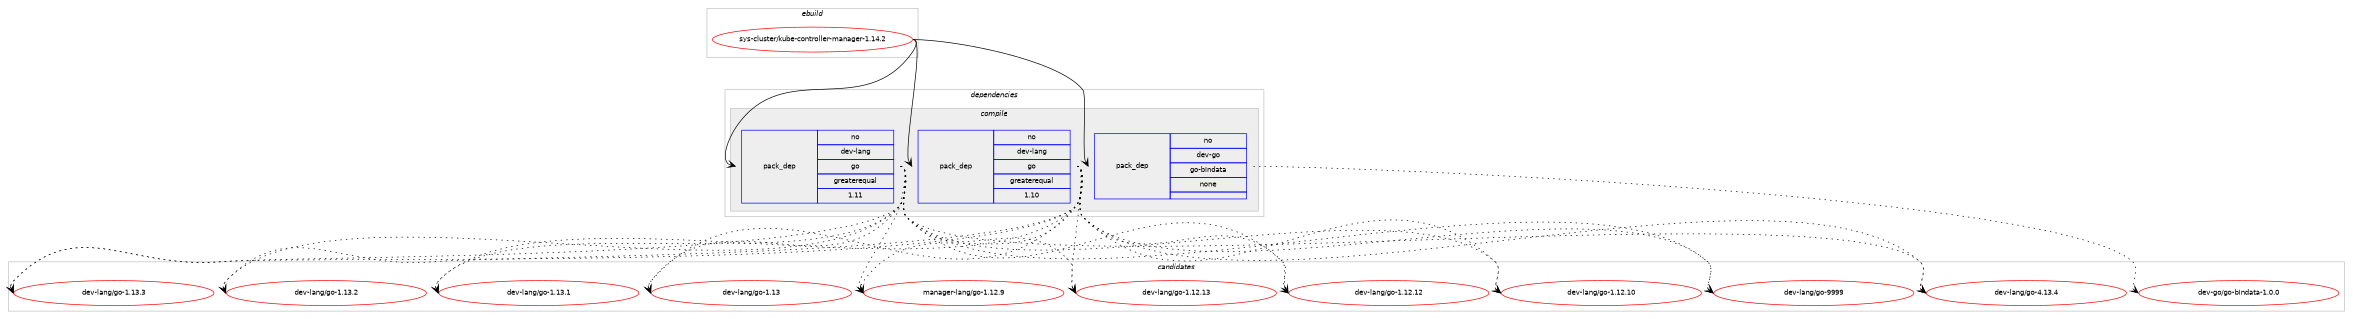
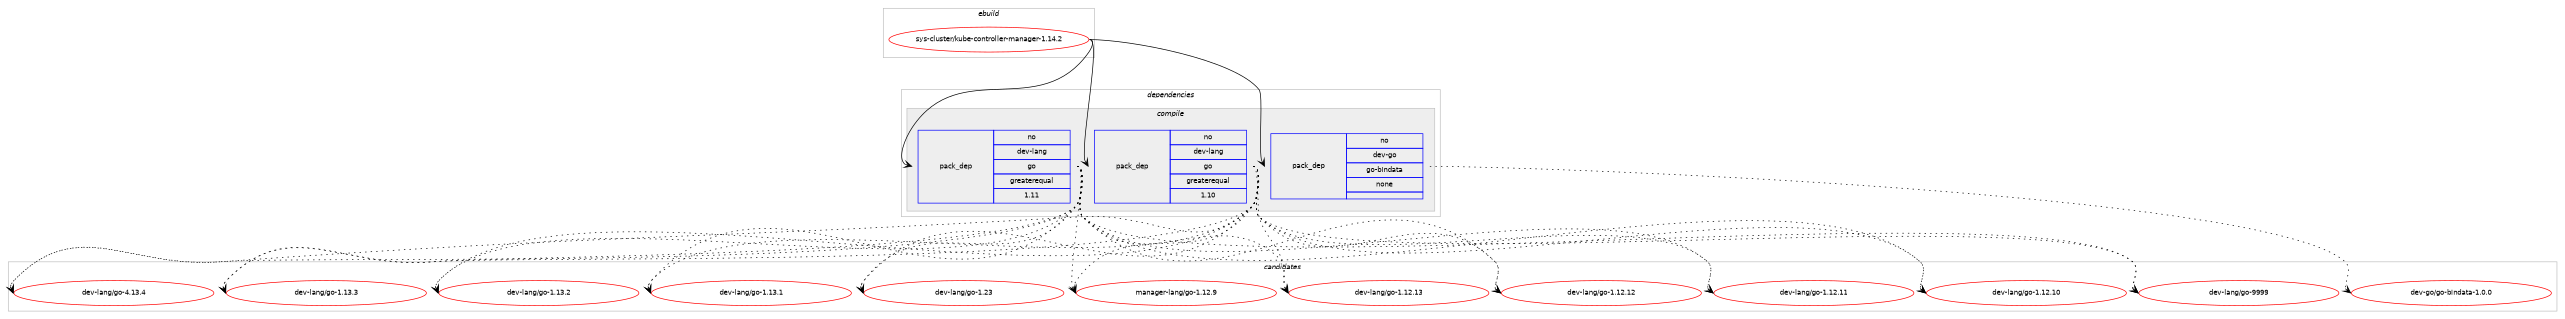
  digraph {
    compound=true
    concentrate=true
    fontname=Helvetica
    fontsize=10
    newrank=true
    rankdir=TB
    ranksep=1.5
    node [color=red fontname=Helvetica fontsize=10]
    edge [arrowhead=vee headport=w style=dotted tailport=e weight=100]
    n1 [label="sys-cluster/kube-controller-manager-1.14.2" width=4]
    n2 [color=blue label=<<TABLE BORDER="0" CELLBORDER="1" CELLSPACING="0" CELLPADDING="4" WIDTH="220"><TR><TD ROWSPAN="6" CELLPADDING="30">pack_dep</TD></TR><TR><TD WIDTH="110">no</TD></TR><TR><TD>dev-go</TD></TR><TR><TD>go-bindata</TD></TR><TR><TD>none</TD></TR><TR><TD></TD></TR></TABLE>> shape=none]
    n3 [color=blue label=<<TABLE BORDER="0" CELLBORDER="1" CELLSPACING="0" CELLPADDING="4" WIDTH="220"><TR><TD ROWSPAN="6" CELLPADDING="30">pack_dep</TD></TR><TR><TD WIDTH="110">no</TD></TR><TR><TD>dev-lang</TD></TR><TR><TD>go</TD></TR><TR><TD>greaterequal</TD></TR><TR><TD>1.10</TD></TR></TABLE>> shape=none]
    n4 [color=blue label=<<TABLE BORDER="0" CELLBORDER="1" CELLSPACING="0" CELLPADDING="4" WIDTH="220"><TR><TD ROWSPAN="6" CELLPADDING="30">pack_dep</TD></TR><TR><TD WIDTH="110">no</TD></TR><TR><TD>dev-lang</TD></TR><TR><TD>go</TD></TR><TR><TD>greaterequal</TD></TR><TR><TD>1.11</TD></TR></TABLE>> shape=none]
    n5 [label="dev-go/go-bindata-1.0.0" width=4]
    n6 [label="dev-lang/go-1.12.10" width=4]
+   n7 [label="dev-lang/go-1.12.11" width=4]
    n8 [label="dev-lang/go-1.12.12" width=4]
    n9 [label="dev-lang/go-1.12.13" width=4]
    n10 [label="manager-lang/go-1.12.9" width=4]
-   n11 [label="dev-lang/go-1.13" width=4]
+   n11 [label="dev-lang/go-1.23" width=4]
    n12 [label="dev-lang/go-1.13.1" width=4]
    n13 [label="dev-lang/go-1.13.2" width=4]
    n14 [label="dev-lang/go-1.13.3" width=4]
    n15 [label="dev-lang/go-4.13.4" width=4]
    n16 [label="dev-lang/go-9999" width=4]
    subgraph cluster_1 {
      color=gray
      label=<<i>ebuild</i>>
      rank=same
      n1
    }
    subgraph cluster_2 {
      color=gray
      label=<<i>dependencies</i>>
      subgraph cluster_3 {
        color=gray
        fillcolor="#eeeeee"
        label=<<i>compile</i>>
        style=filled
        subgraph sub_4 {
          color=gray
          fillcolor="#eeeeee"
          label=<<i>compile</i>>
          style=filled
          n2
        }
        subgraph sub_5 {
          color=gray
          fillcolor="#eeeeee"
          label=<<i>compile</i>>
          style=filled
          n3
        }
        subgraph sub_6 {
          color=gray
          fillcolor="#eeeeee"
          label=<<i>compile</i>>
          style=filled
          n4
        }
      }
      subgraph cluster_7 {
        color=gray
        fillcolor="#eeeeee"
        label=<<i>compile and run</i>>
        style=filled
      }
      subgraph cluster_8 {
        color=gray
        fillcolor="#eeeeee"
        label=<<i>run</i>>
        style=filled
      }
    }
    subgraph cluster_9 {
      color=gray
      label=<<i>candidates</i>>
      rank=same
      subgraph sub_10 {
        color=black
        label=<<i>candidates</i>>
        nodesep=1
        rank=same
        n5
      }
      subgraph sub_11 {
        color=black
        label=<<i>candidates</i>>
        nodesep=1
        rank=same
        n6
+       n7
        n8
        n9
        n10
        n11
        n12
        n13
        n14
        n15
        n16
      }
      subgraph sub_12 {
        color=black
        label=<<i>candidates</i>>
        nodesep=1
        rank=same
        n6
+       n7
        n8
        n9
        n10
        n11
        n12
        n13
        n14
        n15
        n16
      }
    }
    n1 -> n2 [style=solid weight=20]
    n1 -> n3 [style=solid weight=20]
    n1 -> n4 [style=solid weight=20]
    n2 -> n5
    n3 -> n6
+   n3 -> n7
    n3 -> n8
    n3 -> n9
    n3 -> n10
    n3 -> n11
    n3 -> n12
    n3 -> n13
    n3 -> n14
    n3 -> n15
    n3 -> n16
    n4 -> n6
+   n4 -> n7
    n4 -> n8
    n4 -> n9
    n4 -> n10
    n4 -> n11
    n4 -> n12
    n4 -> n13
    n4 -> n14
    n4 -> n15
    n4 -> n16
  }
